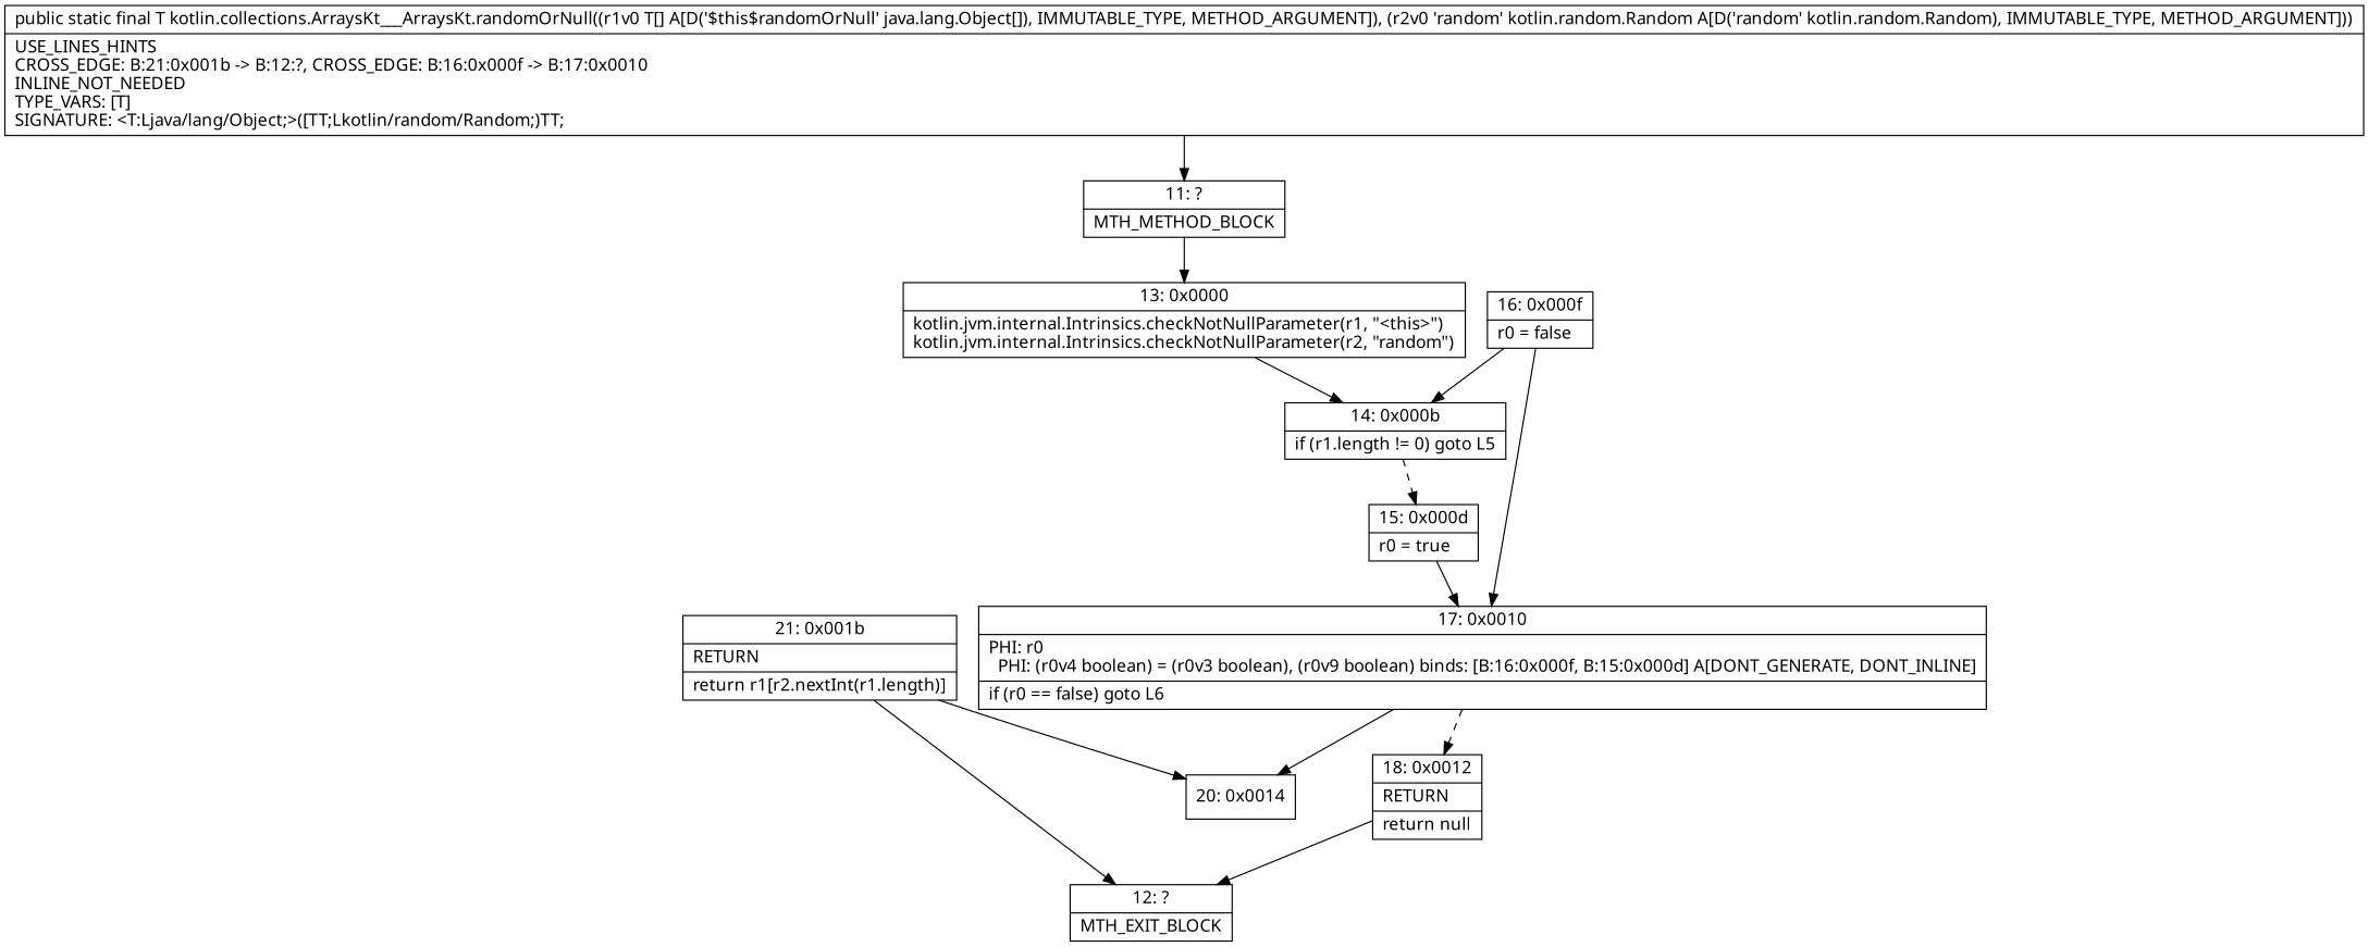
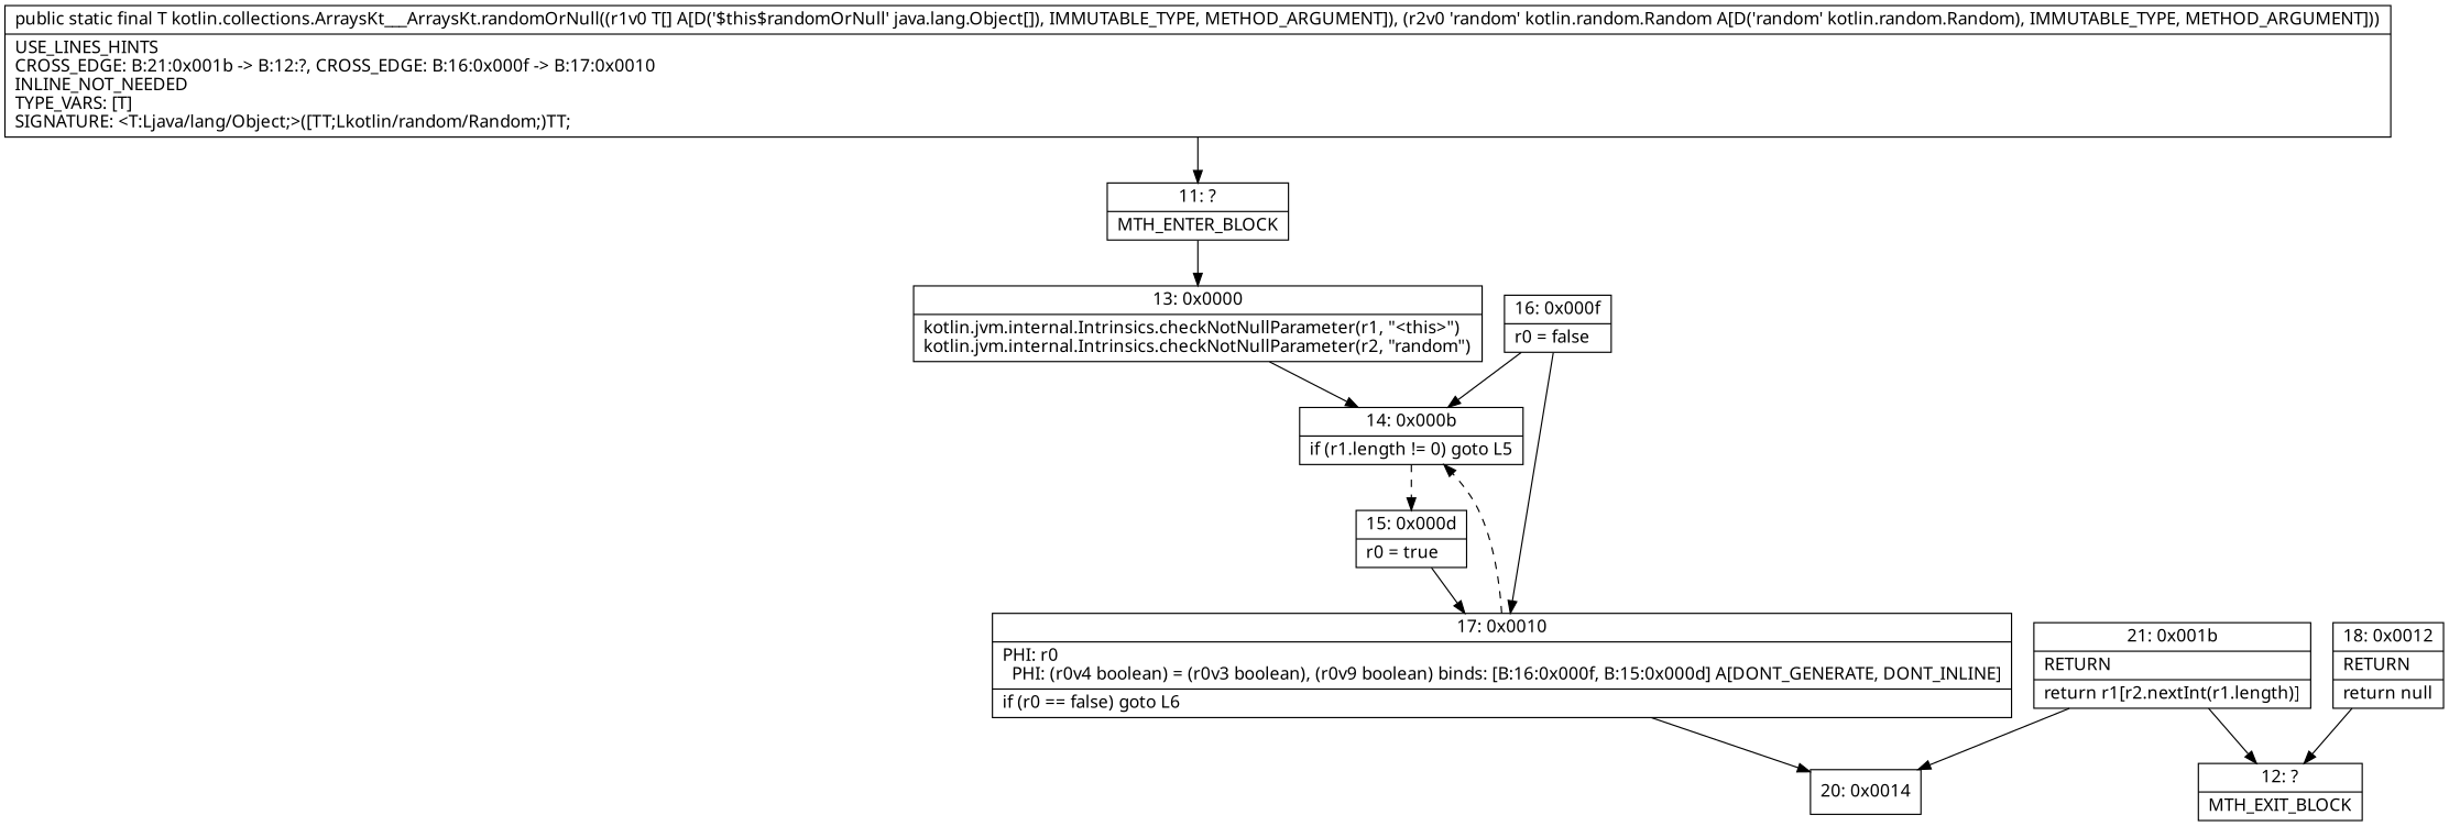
  digraph {
    fontname="Noto Sans"
    node [fontname="Noto Sans" shape=record]
    edge [fontname="Noto Sans"]
-   n1 [label="{11\:\ ?|MTH_METHOD_BLOCK\l}"]
+   n1 [label="{11\:\ ?|MTH_ENTER_BLOCK\l}"]
    n2 [label="{13\:\ 0x0000|kotlin.jvm.internal.Intrinsics.checkNotNullParameter(r1, \"\<this\>\")\lkotlin.jvm.internal.Intrinsics.checkNotNullParameter(r2, \"random\")\l}"]
    n3 [label="{14\:\ 0x000b|if (r1.length != 0) goto L5\l}"]
    n4 [label="{15\:\ 0x000d|r0 = true\l}"]
    n5 [label="{17\:\ 0x0010|PHI: r0 \l  PHI: (r0v4 boolean) = (r0v3 boolean), (r0v9 boolean) binds: [B:16:0x000f, B:15:0x000d] A[DONT_GENERATE, DONT_INLINE]\l|if (r0 == false) goto L6\l}"]
    n6 [label="{16\:\ 0x000f|r0 = false\l}"]
    n7 [label="{18\:\ 0x0012|RETURN\l|return null\l}"]
    n8 [label="{20\:\ 0x0014}"]
    n9 [label="{12\:\ ?|MTH_EXIT_BLOCK\l}"]
    n10 [label="{21\:\ 0x001b|RETURN\l|return r1[r2.nextInt(r1.length)]\l}"]
    n11 [label="{public static final T kotlin.collections.ArraysKt___ArraysKt.randomOrNull((r1v0 T[] A[D('$this$randomOrNull' java.lang.Object[]), IMMUTABLE_TYPE, METHOD_ARGUMENT]), (r2v0 'random' kotlin.random.Random A[D('random' kotlin.random.Random), IMMUTABLE_TYPE, METHOD_ARGUMENT]))  | USE_LINES_HINTS\lCROSS_EDGE: B:21:0x001b \-\> B:12:?, CROSS_EDGE: B:16:0x000f \-\> B:17:0x0010\lINLINE_NOT_NEEDED\lTYPE_VARS: [T]\lSIGNATURE: \<T:Ljava\/lang\/Object;\>([TT;Lkotlin\/random\/Random;)TT;\l}"]
    n1 -> n2
    n2 -> n3
    n3 -> n4 [style=dashed]
    n4 -> n5
-   n5 -> n7 [style=dashed]
+   n5 -> n3 [style=dashed]
    n5 -> n8
    n6 -> n3
    n6 -> n5
    n7 -> n9
    n10 -> n8
    n10 -> n9
    n11 -> n1
  }
